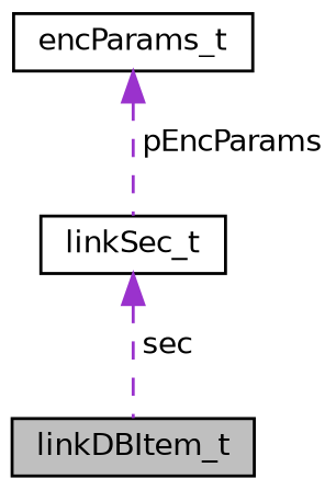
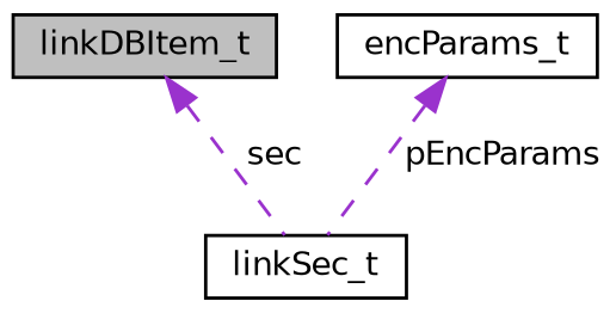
  digraph {
    node [color=black fillcolor=white fontname=Helvetica fontsize=10 shape=record style=filled]
    edge [color=darkorchid3 dir=back fontname=Helvetica fontsize=10 labelfontname=Helvetica labelfontsize=10 style=dashed]
    n1 [fillcolor=grey75 fontcolor=black height=0.2 label=linkDBItem_t width=0.4]
    n2 [height=0.2 label=encParams_t width=0.4]
    n3 [height=0.2 label=linkSec_t width=0.4]
    n2 -> n3 [label=" pEncParams"]
-   n3 -> n1 [label=" sec"]
+   n1 -> n3 [label=" sec"]
  }
